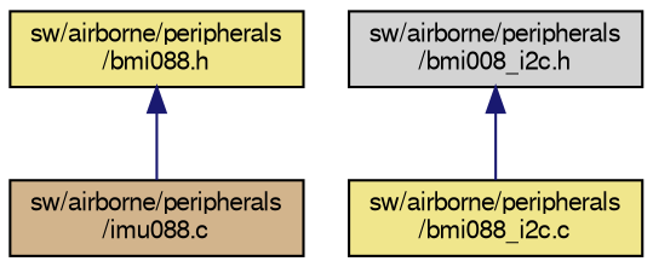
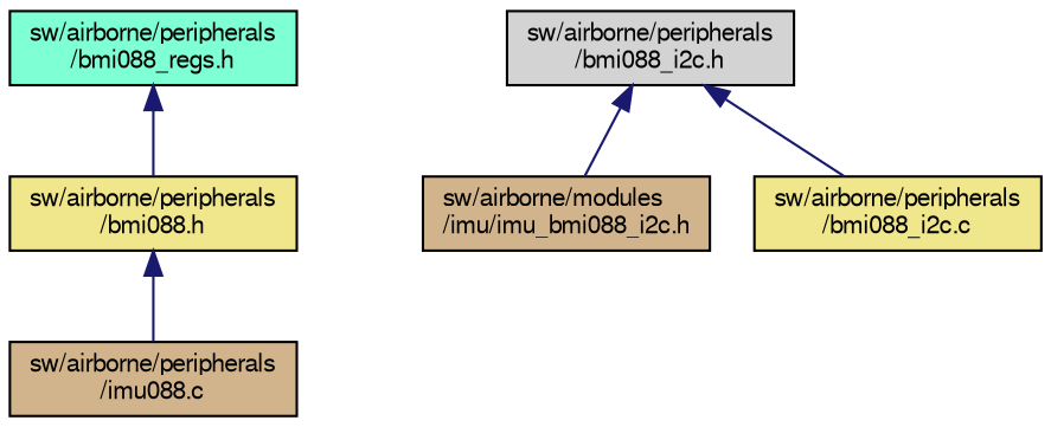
  digraph {
    node [color=black fillcolor=khaki fontname=FreeSans fontsize=10 shape=record style=filled]
    edge [color=midnightblue dir=back fontname=FreeSans fontsize=10 labelfontname=FreeSans labelfontsize=10 style=solid]
+   n1 [fillcolor=aquamarine fontcolor=black height=0.2 label="sw/airborne/peripherals\l/bmi088_regs.h" width=0.4]
    n2 [height=0.2 label="sw/airborne/peripherals\l/bmi088.h" width=0.4]
    n3 [fillcolor=tan height=0.2 label="sw/airborne/peripherals\l/imu088.c" width=0.4]
-   n4 [fillcolor=lightgrey height=0.2 label="sw/airborne/peripherals\l/bmi008_i2c.h" width=0.4]
+   n4 [fillcolor=lightgrey height=0.2 label="sw/airborne/peripherals\l/bmi088_i2c.h" width=0.4]
+   n5 [fillcolor=tan height=0.2 label="sw/airborne/modules\l/imu/imu_bmi088_i2c.h" width=0.4]
    n6 [height=0.2 label="sw/airborne/peripherals\l/bmi088_i2c.c" width=0.4]
+   n1 -> n2
    n2 -> n3
+   n4 -> n5
    n4 -> n6
  }
